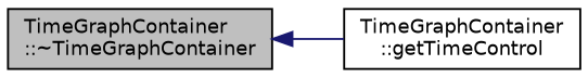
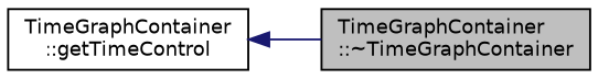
  digraph {
    rankdir=LR
    node [color=black fontname=Helvetica fontsize=10 shape=record style=filled]
    n1 [fillcolor=grey75 fontcolor=black height=0.2 label="TimeGraphContainer\l::~TimeGraphContainer" width=0.4]
    n2 [fillcolor=white height=0.2 label="TimeGraphContainer\l::getTimeControl" width=0.4]
-   n1 -> n2 [color=midnightblue dir=back fontname=Helvetica fontsize=10 labelfontname=Helvetica labelfontsize=10 style=solid]
+   n2 -> n1 [color=midnightblue dir=back fontname=Helvetica fontsize=10 labelfontname=Helvetica labelfontsize=10 style=solid]
  }
